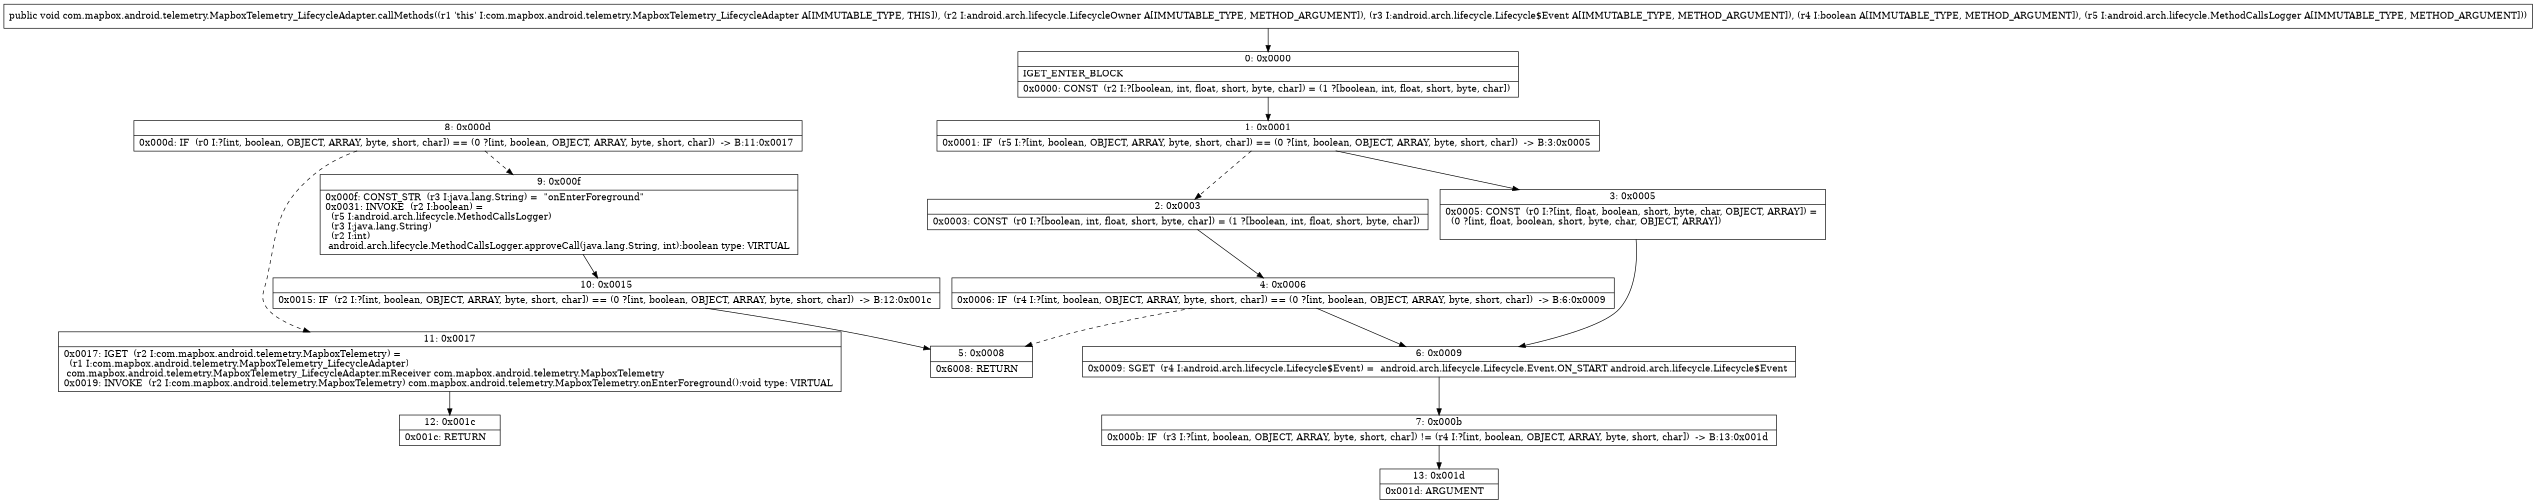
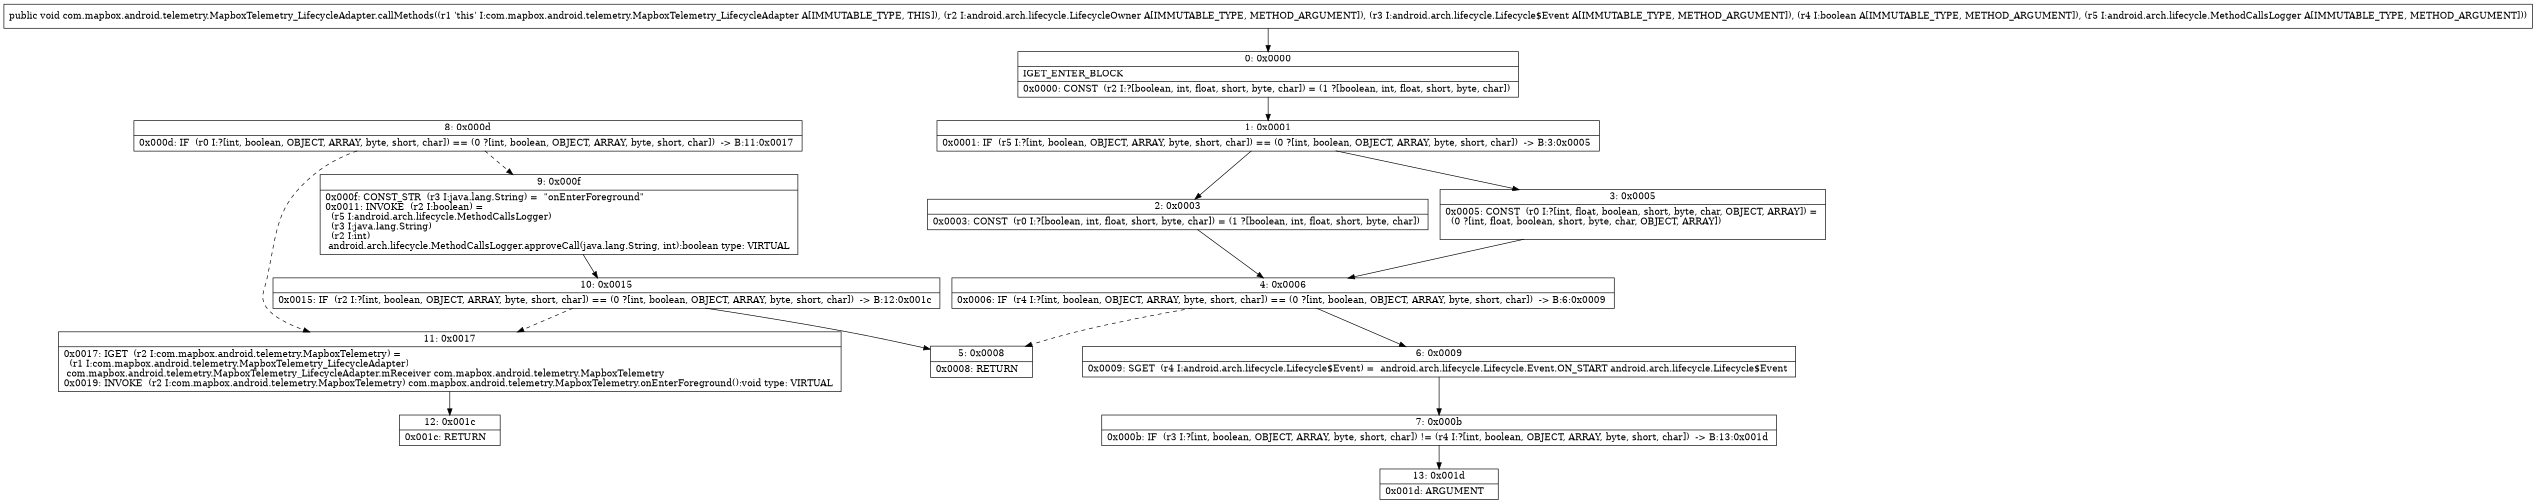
  digraph {
    node [shape=record]
    n1 [label="{0\:\ 0x0000|IGET_ENTER_BLOCK\l|0x0000: CONST  (r2 I:?[boolean, int, float, short, byte, char]) = (1 ?[boolean, int, float, short, byte, char]) \l}"]
    n2 [label="{1\:\ 0x0001|0x0001: IF  (r5 I:?[int, boolean, OBJECT, ARRAY, byte, short, char]) == (0 ?[int, boolean, OBJECT, ARRAY, byte, short, char])  \-\> B:3:0x0005 \l}"]
    n3 [label="{2\:\ 0x0003|0x0003: CONST  (r0 I:?[boolean, int, float, short, byte, char]) = (1 ?[boolean, int, float, short, byte, char]) \l}"]
    n4 [label="{3\:\ 0x0005|0x0005: CONST  (r0 I:?[int, float, boolean, short, byte, char, OBJECT, ARRAY]) = \l  (0 ?[int, float, boolean, short, byte, char, OBJECT, ARRAY])\l \l}"]
    n5 [label="{4\:\ 0x0006|0x0006: IF  (r4 I:?[int, boolean, OBJECT, ARRAY, byte, short, char]) == (0 ?[int, boolean, OBJECT, ARRAY, byte, short, char])  \-\> B:6:0x0009 \l}"]
-   n6 [label="{5\:\ 0x0008|0x6008: RETURN   \l}"]
+   n6 [label="{5\:\ 0x0008|0x0008: RETURN   \l}"]
    n7 [label="{6\:\ 0x0009|0x0009: SGET  (r4 I:android.arch.lifecycle.Lifecycle$Event) =  android.arch.lifecycle.Lifecycle.Event.ON_START android.arch.lifecycle.Lifecycle$Event \l}"]
    n8 [label="{7\:\ 0x000b|0x000b: IF  (r3 I:?[int, boolean, OBJECT, ARRAY, byte, short, char]) != (r4 I:?[int, boolean, OBJECT, ARRAY, byte, short, char])  \-\> B:13:0x001d \l}"]
    n9 [label="{13\:\ 0x001d|0x001d: ARGUMENT   \l}"]
    n10 [label="{8\:\ 0x000d|0x000d: IF  (r0 I:?[int, boolean, OBJECT, ARRAY, byte, short, char]) == (0 ?[int, boolean, OBJECT, ARRAY, byte, short, char])  \-\> B:11:0x0017 \l}"]
-   n11 [label="{9\:\ 0x000f|0x000f: CONST_STR  (r3 I:java.lang.String) =  \"onEnterForeground\" \l0x0031: INVOKE  (r2 I:boolean) = \l  (r5 I:android.arch.lifecycle.MethodCallsLogger)\l  (r3 I:java.lang.String)\l  (r2 I:int)\l android.arch.lifecycle.MethodCallsLogger.approveCall(java.lang.String, int):boolean type: VIRTUAL \l}"]
+   n11 [label="{9\:\ 0x000f|0x000f: CONST_STR  (r3 I:java.lang.String) =  \"onEnterForeground\" \l0x0011: INVOKE  (r2 I:boolean) = \l  (r5 I:android.arch.lifecycle.MethodCallsLogger)\l  (r3 I:java.lang.String)\l  (r2 I:int)\l android.arch.lifecycle.MethodCallsLogger.approveCall(java.lang.String, int):boolean type: VIRTUAL \l}"]
    n12 [label="{11\:\ 0x0017|0x0017: IGET  (r2 I:com.mapbox.android.telemetry.MapboxTelemetry) = \l  (r1 I:com.mapbox.android.telemetry.MapboxTelemetry_LifecycleAdapter)\l com.mapbox.android.telemetry.MapboxTelemetry_LifecycleAdapter.mReceiver com.mapbox.android.telemetry.MapboxTelemetry \l0x0019: INVOKE  (r2 I:com.mapbox.android.telemetry.MapboxTelemetry) com.mapbox.android.telemetry.MapboxTelemetry.onEnterForeground():void type: VIRTUAL \l}"]
    n13 [label="{10\:\ 0x0015|0x0015: IF  (r2 I:?[int, boolean, OBJECT, ARRAY, byte, short, char]) == (0 ?[int, boolean, OBJECT, ARRAY, byte, short, char])  \-\> B:12:0x001c \l}"]
    n14 [label="{12\:\ 0x001c|0x001c: RETURN   \l}"]
    n15 [label="{public void com.mapbox.android.telemetry.MapboxTelemetry_LifecycleAdapter.callMethods((r1 'this' I:com.mapbox.android.telemetry.MapboxTelemetry_LifecycleAdapter A[IMMUTABLE_TYPE, THIS]), (r2 I:android.arch.lifecycle.LifecycleOwner A[IMMUTABLE_TYPE, METHOD_ARGUMENT]), (r3 I:android.arch.lifecycle.Lifecycle$Event A[IMMUTABLE_TYPE, METHOD_ARGUMENT]), (r4 I:boolean A[IMMUTABLE_TYPE, METHOD_ARGUMENT]), (r5 I:android.arch.lifecycle.MethodCallsLogger A[IMMUTABLE_TYPE, METHOD_ARGUMENT])) }"]
    n1 -> n2
-   n2 -> n3 [style=dashed]
+   n2 -> n3 [style=solid]
    n2 -> n4
    n3 -> n5
-   n4 -> n7
+   n4 -> n5
    n5 -> n6 [style=dashed]
    n5 -> n7
    n7 -> n8
    n8 -> n9
    n10 -> n11 [style=dashed]
    n10 -> n12 [style=dashed]
    n11 -> n13
    n12 -> n14
    n13 -> n6
+   n13 -> n12 [style=dashed]
    n15 -> n1
  }
